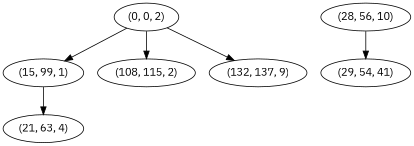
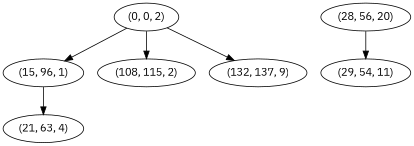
  digraph {
    fontname="IBM Plex Sans"
    node [fontname="IBM Plex Sans"]
    edge [fontname="IBM Plex Sans"]
    n1 [label="(0, 0, 2)"]
-   "(15, 96, 1)" [label="(15, 99, 1)"]
+   "(15, 96, 1)"
    "(108, 115, 2)"
    "(132, 137, 9)"
    "(21, 63, 4)"
-   "(28, 56, 10)"
-   "(29, 54, 11)" [label="(29, 54, 41)"]
+   "(28, 56, 10)" [label="(28, 56, 20)"]
+   "(29, 54, 11)"
    n1 -> "(15, 96, 1)"
    n1 -> "(108, 115, 2)"
    n1 -> "(132, 137, 9)"
    "(15, 96, 1)" -> "(21, 63, 4)"
    "(28, 56, 10)" -> "(29, 54, 11)"
  }
